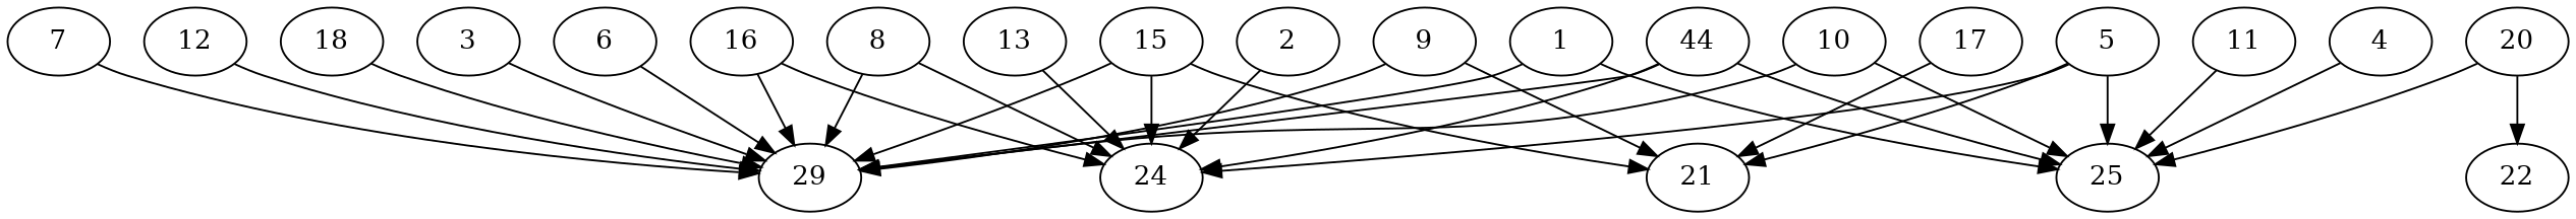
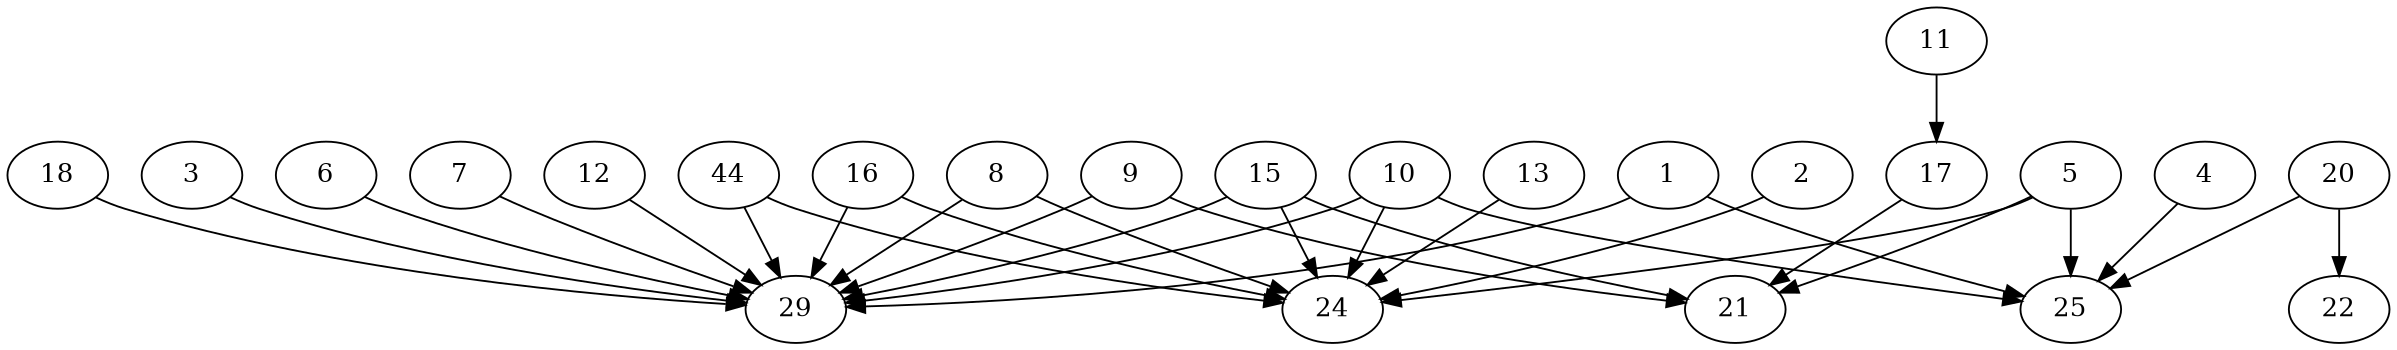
  digraph {
    node [alpha=0.12]
    1 [alpha=0.20 expect_size=12652544]
    n2 [alpha=0.00 expect_size=24193024 label=29]
    25 [expect_size=30155776]
    2 [alpha=0.18 expect_size=16087040]
    24 [alpha=0.19 expect_size=28393472]
    3 [alpha=0.07 expect_size=32335872]
    4 [alpha=0.15 expect_size=46541824]
    5 [alpha=0.02 expect_size=38676480]
    21 [alpha=0.09 expect_size=12822528]
    6 [alpha=0.03 expect_size=16689152]
    7 [alpha=0.16 expect_size=5261312]
    8 [expect_size=5956608]
    9 [expect_size=41712640]
    10 [alpha=0.06 expect_size=16379904]
    11 [alpha=0.10 expect_size=39230464]
    12 [alpha=0.14 expect_size=38221824]
    13 [alpha=0.02 expect_size=33270784]
    n18 [alpha=0.01 expect_size=48740352 label=44]
    15 [expect_size=36615168]
    16 [alpha=0.02 expect_size=40400896]
    17 [alpha=0.05 expect_size=46962688]
    18 [alpha=0.05 expect_size=37236736]
    20 [alpha=0.03 expect_size=45832192]
    22 [alpha=0.19 expect_size=37377024]
    1 -> n2
    1 -> 25
    2 -> 24
    3 -> n2
    4 -> 25
    5 -> 25
    5 -> 24
    5 -> 21
    6 -> n2
    7 -> n2
    8 -> n2
    8 -> 24
    9 -> n2
    9 -> 21
    10 -> n2
    10 -> 25
-   11 -> 25
+   10 -> 24
+   11 -> 17
    12 -> n2
    13 -> 24
    n18 -> n2
-   n18 -> 25
    n18 -> 24
    15 -> n2
    15 -> 24
    15 -> 21
    16 -> n2
    16 -> 24
    17 -> 21
    18 -> n2
    20 -> 25
    20 -> 22
  }
